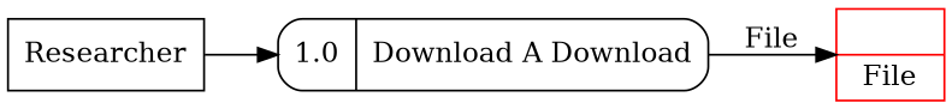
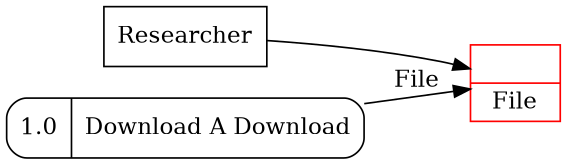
  digraph {
    rankdir=LR
    n1 [color=red label="<f0>  |<f1> File " shape=record]
    n2 [label=Researcher shape=box]
    n3 [label="{<f0> 1.0|<f1> Download A Download }" shape=Mrecord]
-   n2 -> n3
+   n2 -> n1
    n3 -> n1 [label=File]
  }
